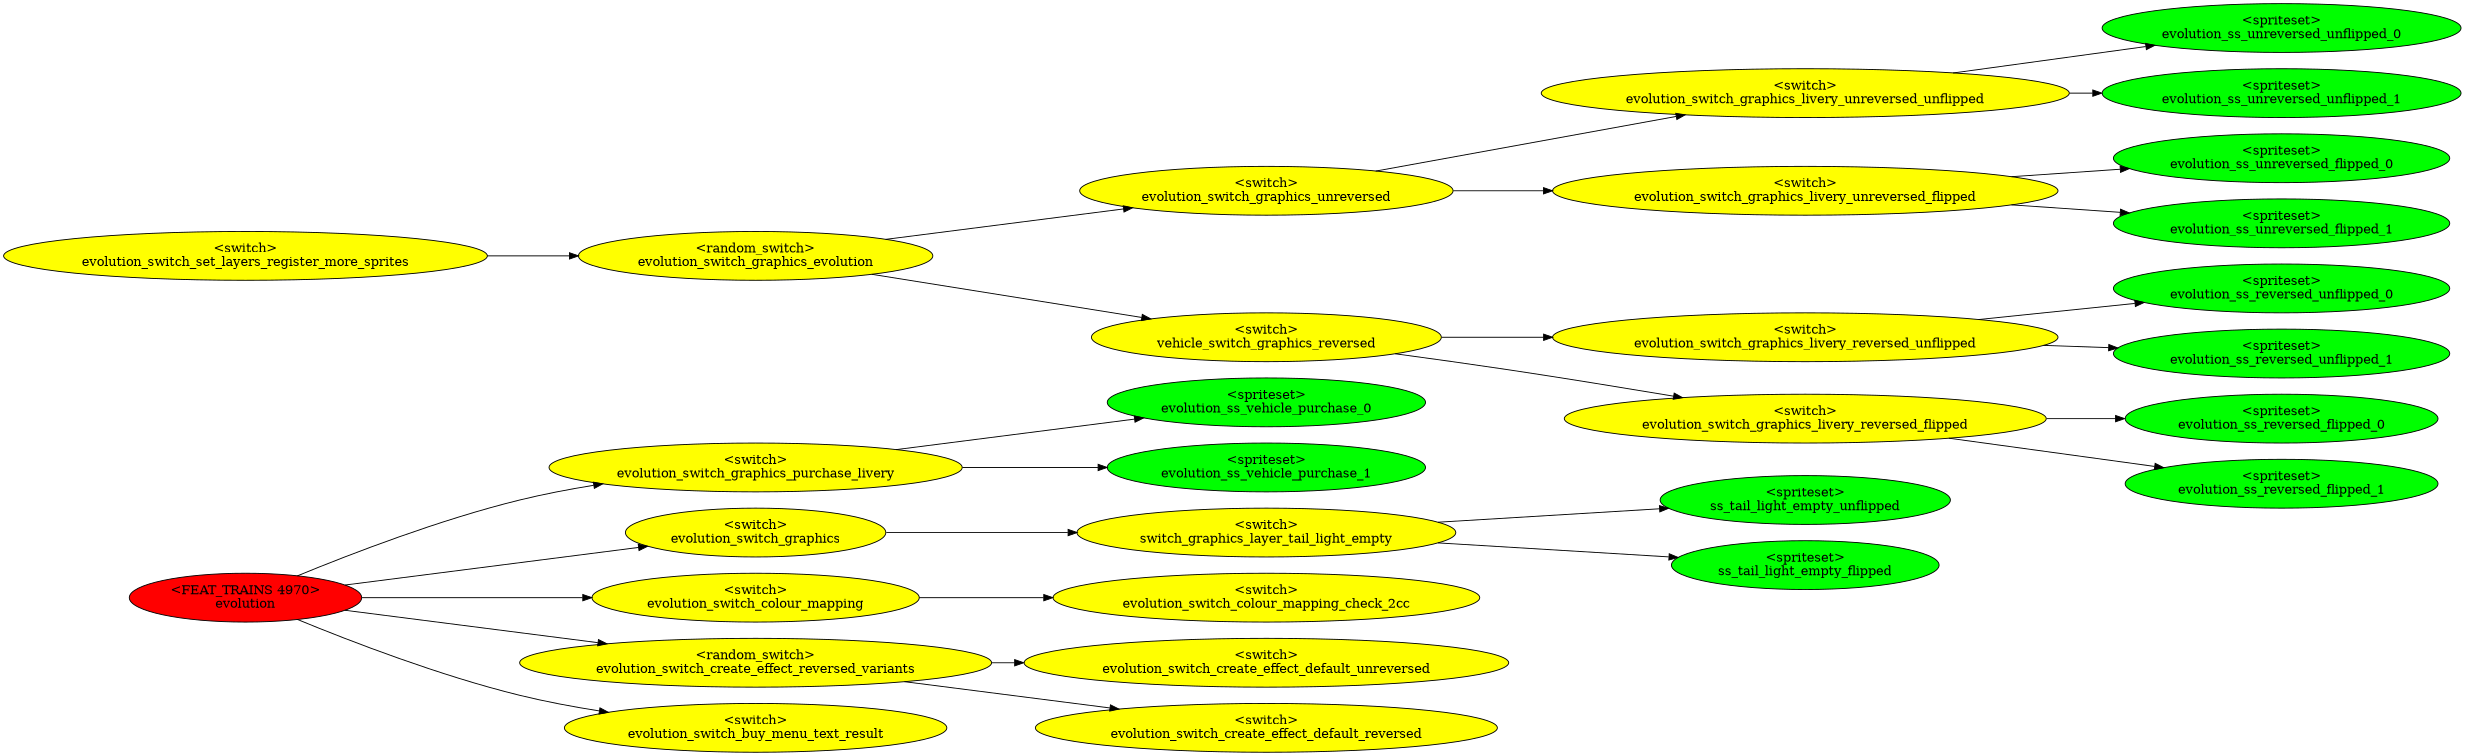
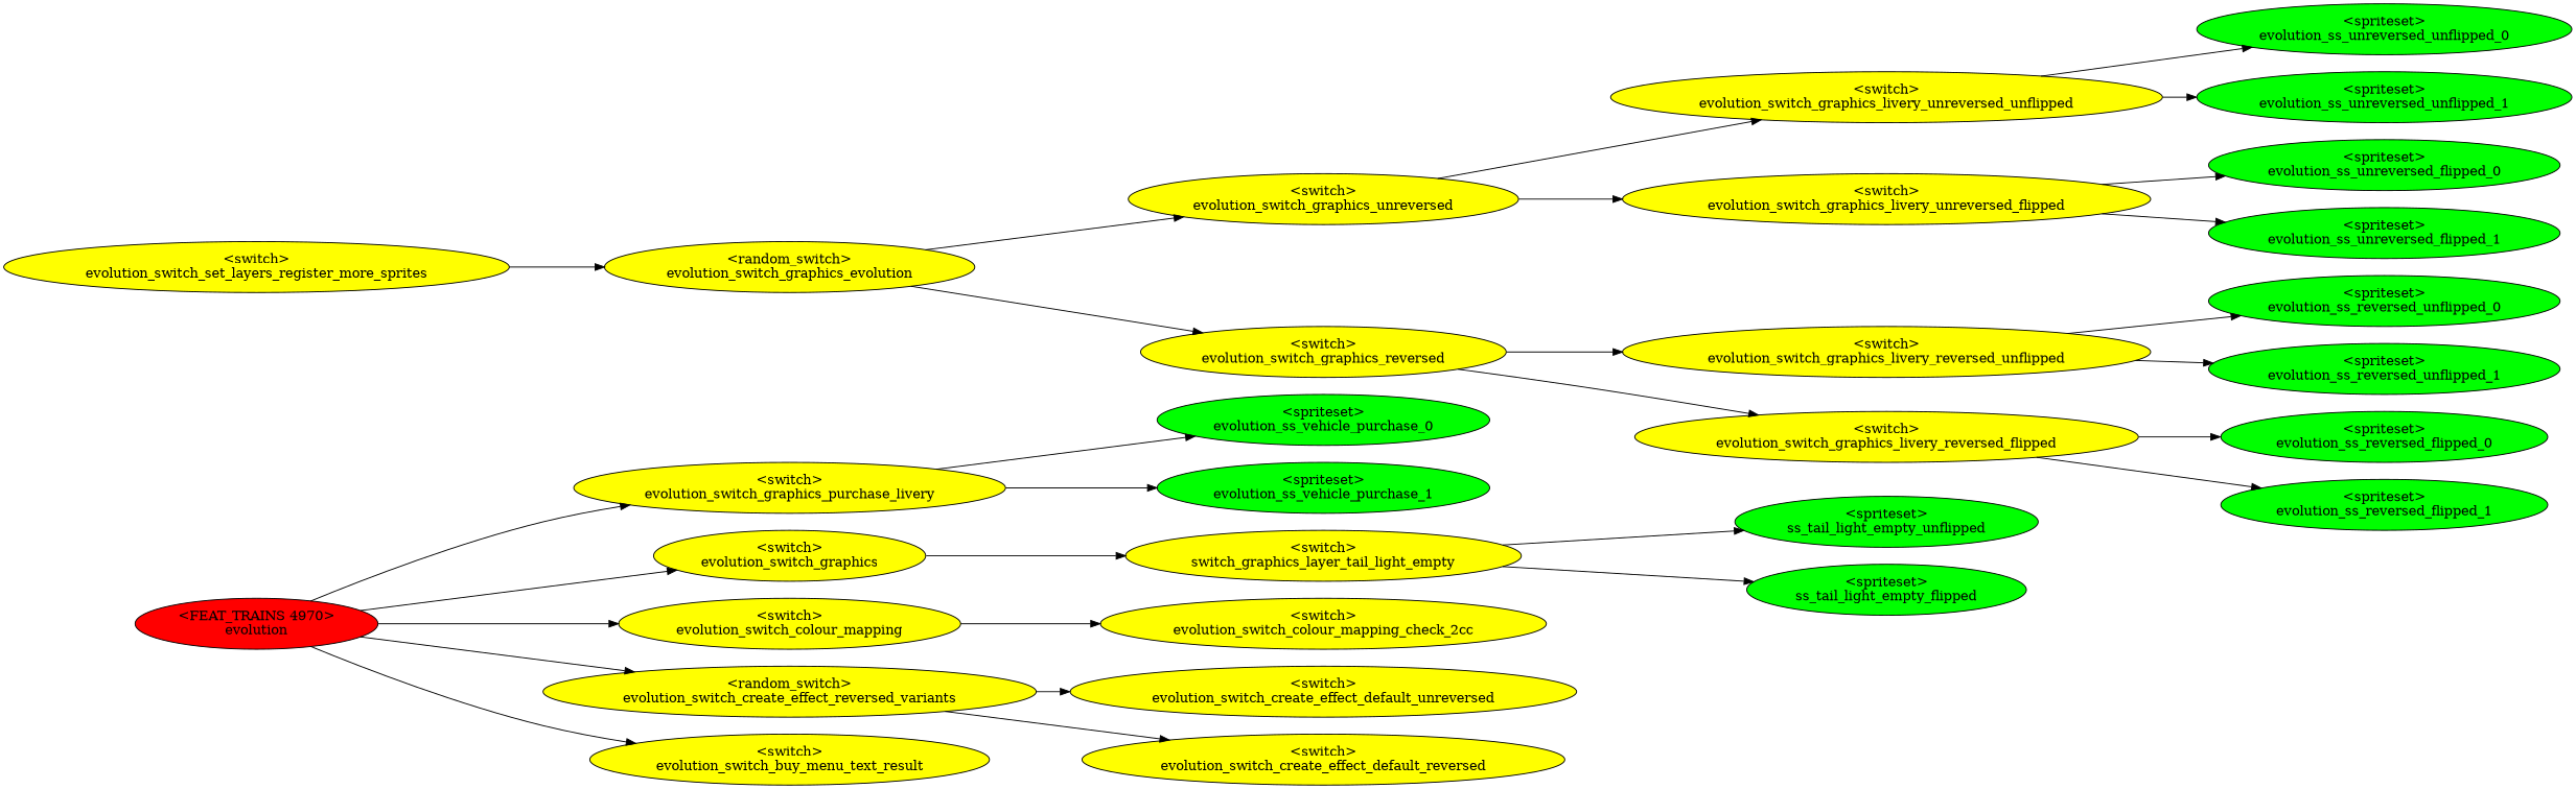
  digraph {
    rankdir=LR
    node [fillcolor=yellow style=filled]
    n1 [fillcolor=green label="<spriteset>\nss_tail_light_empty_unflipped"]
    n2 [fillcolor=green label="<spriteset>\nss_tail_light_empty_flipped"]
    n3 [label="<switch>\nswitch_graphics_layer_tail_light_empty"]
    n4 [fillcolor=green label="<spriteset>\nevolution_ss_unreversed_unflipped_0"]
    n5 [fillcolor=green label="<spriteset>\nevolution_ss_unreversed_unflipped_1"]
    n6 [label="<switch>\nevolution_switch_graphics_livery_unreversed_unflipped"]
    n7 [fillcolor=green label="<spriteset>\nevolution_ss_unreversed_flipped_0"]
    n8 [fillcolor=green label="<spriteset>\nevolution_ss_unreversed_flipped_1"]
    n9 [label="<switch>\nevolution_switch_graphics_livery_unreversed_flipped"]
    n10 [label="<switch>\nevolution_switch_graphics_unreversed"]
    n11 [fillcolor=green label="<spriteset>\nevolution_ss_reversed_unflipped_0"]
    n12 [fillcolor=green label="<spriteset>\nevolution_ss_reversed_unflipped_1"]
    n13 [label="<switch>\nevolution_switch_graphics_livery_reversed_unflipped"]
    n14 [fillcolor=green label="<spriteset>\nevolution_ss_reversed_flipped_0"]
    n15 [fillcolor=green label="<spriteset>\nevolution_ss_reversed_flipped_1"]
    n16 [label="<switch>\nevolution_switch_graphics_livery_reversed_flipped"]
-   n17 [label="<switch>\nvehicle_switch_graphics_reversed"]
+   n17 [label="<switch>\nevolution_switch_graphics_reversed"]
    n18 [label="<random_switch>\nevolution_switch_graphics_evolution"]
    n19 [fillcolor=green label="<spriteset>\nevolution_ss_vehicle_purchase_0"]
    n20 [fillcolor=green label="<spriteset>\nevolution_ss_vehicle_purchase_1"]
    n21 [label="<switch>\nevolution_switch_graphics_purchase_livery"]
    n22 [label="<switch>\nevolution_switch_set_layers_register_more_sprites"]
    n23 [label="<switch>\nevolution_switch_graphics"]
    n24 [label="<switch>\nevolution_switch_colour_mapping_check_2cc"]
    n25 [label="<switch>\nevolution_switch_colour_mapping"]
    n26 [label="<switch>\nevolution_switch_create_effect_default_unreversed"]
    n27 [label="<switch>\nevolution_switch_create_effect_default_reversed"]
    n28 [label="<random_switch>\nevolution_switch_create_effect_reversed_variants"]
    n29 [label="<switch>\nevolution_switch_buy_menu_text_result"]
    n30 [fillcolor=red label="<FEAT_TRAINS 4970>\nevolution"]
    n3 -> n1
    n3 -> n2
    n6 -> n4
    n6 -> n5
    n9 -> n7
    n9 -> n8
    n10 -> n6
    n10 -> n9
    n13 -> n11
    n13 -> n12
    n16 -> n14
    n16 -> n15
    n17 -> n13
    n17 -> n16
    n18 -> n10
    n18 -> n17
    n21 -> n19
    n21 -> n20
    n22 -> n18
    n23 -> n3
    n25 -> n24
    n28 -> n26
    n28 -> n27
    n30 -> n21
    n30 -> n23
    n30 -> n25
    n30 -> n28
    n30 -> n29
  }
